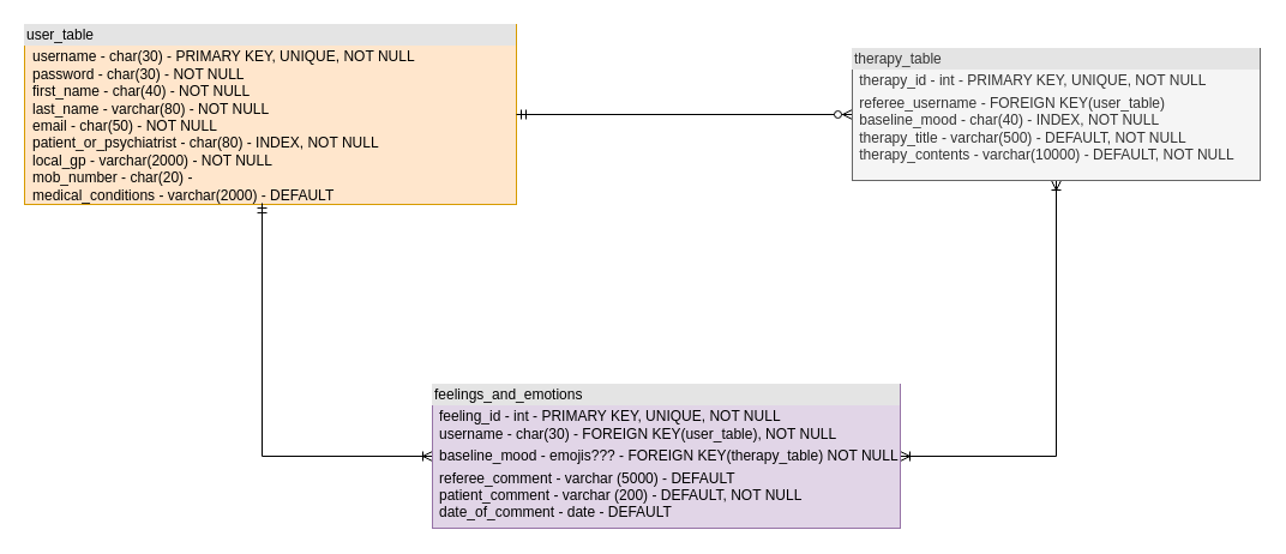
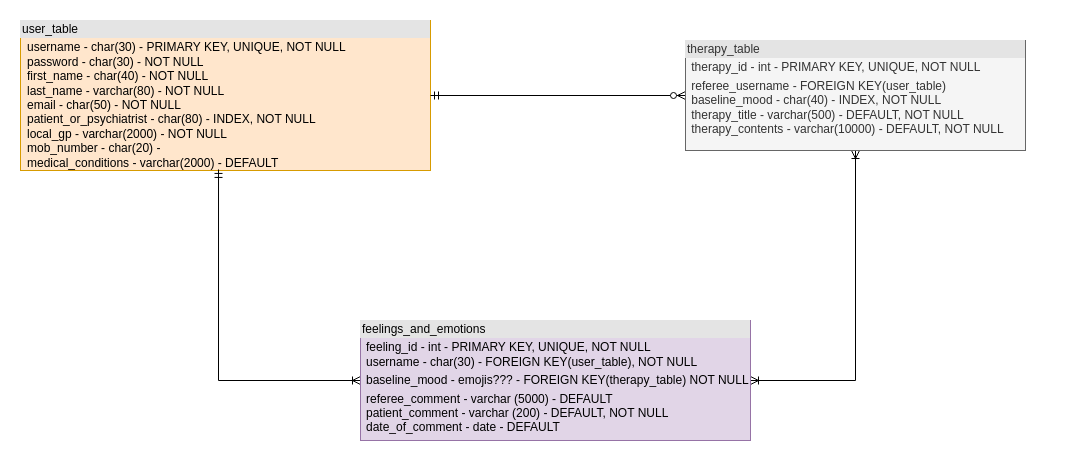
  <mxCell id="0" />
  <mxCell id="1" parent="0" />
  <mxCell id="2" value="&lt;div style=&quot;box-sizing: border-box ; width: 100% ; background: #e4e4e4 ; padding: 2px&quot;&gt;user_table&lt;/div&gt;&lt;table style=&quot;width: 100% ; font-size: 1em&quot; cellpadding=&quot;2&quot; cellspacing=&quot;0&quot;&gt;&lt;tbody&gt;&lt;tr&gt;&lt;td&gt;&lt;br&gt;&lt;br&gt;&lt;br&gt;&lt;br&gt;&lt;br&gt;&lt;br&gt;&lt;br&gt;&lt;br&gt;&lt;br&gt;&lt;br&gt;&lt;br&gt;&lt;/td&gt;&lt;td&gt;username&amp;nbsp;- char(30) - PRIMARY KEY, UNIQUE, NOT NULL&lt;br&gt;password - char(30) - NOT NULL&lt;br&gt;first_name&amp;nbsp;- char(40) - NOT NULL&lt;br&gt;last_name&amp;nbsp;- varchar(80) - NOT NULL&lt;br&gt;email&amp;nbsp;- char(50) - NOT NULL&lt;br&gt;patient_or_psychiatrist - char(80) - INDEX, NOT NULL&lt;br&gt;local_gp - varchar(2000) - NOT NULL&lt;br&gt;mob_number - char(20) -&amp;nbsp;&lt;br&gt;medical_conditions - varchar(2000) - DEFAULT&lt;br&gt;&lt;br&gt;&lt;br&gt;&lt;/td&gt;&lt;/tr&gt;&lt;tr&gt;&lt;td&gt;&lt;br&gt;&lt;/td&gt;&lt;td&gt;&lt;br&gt;&lt;/td&gt;&lt;/tr&gt;&lt;tr&gt;&lt;td&gt;&lt;/td&gt;&lt;td&gt;&lt;br&gt;&lt;/td&gt;&lt;/tr&gt;&lt;/tbody&gt;&lt;/table&gt;" style="verticalAlign=top;align=left;overflow=fill;html=1;fillColor=#ffe6cc;strokeColor=#d79b00;" vertex="1" parent="1"><mxGeometry x="20" y="20" width="410" height="150" as="geometry" /></mxCell>
  <mxCell id="3" style="edgeStyle=orthogonalEdgeStyle;rounded=0;orthogonalLoop=1;jettySize=auto;html=1;entryX=0.5;entryY=1;entryDx=0;entryDy=0;startArrow=ERoneToMany;startFill=0;endArrow=ERoneToMany;endFill=0;exitX=1;exitY=0.5;exitDx=0;exitDy=0;" edge="1" parent="1" source="5" target="7"><mxGeometry relative="1" as="geometry" /></mxCell>
  <mxCell id="4" style="edgeStyle=orthogonalEdgeStyle;rounded=0;orthogonalLoop=1;jettySize=auto;html=1;entryX=0.483;entryY=0.993;entryDx=0;entryDy=0;startArrow=ERoneToMany;startFill=0;endArrow=ERmandOne;endFill=0;entryPerimeter=0;" edge="1" parent="1" source="5" target="2"><mxGeometry relative="1" as="geometry"><Array as="points"><mxPoint x="218" y="380" /></Array></mxGeometry></mxCell>
  <mxCell id="5" value="&lt;div style=&quot;box-sizing: border-box ; width: 100% ; background: #e4e4e4 ; padding: 2px&quot;&gt;feelings_and_emotions&lt;/div&gt;&lt;table style=&quot;width: 100% ; font-size: 1em&quot; cellpadding=&quot;2&quot; cellspacing=&quot;0&quot;&gt;&lt;tbody&gt;&lt;tr&gt;&lt;td&gt;&lt;br&gt;&lt;/td&gt;&lt;td&gt;feeling_id - int - PRIMARY KEY, UNIQUE, NOT NULL&amp;nbsp;&lt;br&gt;username - char(30) - FOREIGN KEY(user_table), NOT NULL&lt;/td&gt;&lt;/tr&gt;&lt;tr&gt;&lt;td&gt;&lt;br&gt;&lt;/td&gt;&lt;td&gt;baseline_mood - emojis??? - FOREIGN KEY(therapy_table) NOT NULL&lt;br&gt;&lt;/td&gt;&lt;/tr&gt;&lt;tr&gt;&lt;td&gt;&lt;/td&gt;&lt;td&gt;referee_comment - varchar (5000) - DEFAULT&lt;br&gt;patient_comment - varchar (200) - DEFAULT, NOT NULL&lt;br&gt;date_of_comment - date - DEFAULT&lt;br&gt;&lt;br&gt;&lt;/td&gt;&lt;/tr&gt;&lt;/tbody&gt;&lt;/table&gt;" style="verticalAlign=top;align=left;overflow=fill;html=1;fillColor=#e1d5e7;strokeColor=#9673a6;" vertex="1" parent="1"><mxGeometry x="360" y="320" width="390" height="120" as="geometry" /></mxCell>
  <mxCell id="6" style="edgeStyle=orthogonalEdgeStyle;rounded=0;orthogonalLoop=1;jettySize=auto;html=1;entryX=1;entryY=0.5;entryDx=0;entryDy=0;endArrow=ERmandOne;endFill=0;startArrow=ERzeroToMany;startFill=1;" edge="1" parent="1" source="7" target="2"><mxGeometry relative="1" as="geometry" /></mxCell>
- <mxCell id="7" value="&lt;div style=&quot;box-sizing: border-box ; width: 100% ; background: #e4e4e4 ; padding: 2px&quot;&gt;therapy_table&lt;/div&gt;&lt;table style=&quot;width: 100% ; font-size: 1em&quot; cellpadding=&quot;2&quot; cellspacing=&quot;0&quot;&gt;&lt;tbody&gt;&lt;tr&gt;&lt;td&gt;&lt;br&gt;&lt;/td&gt;&lt;td&gt;therapy_id - int - PRIMARY KEY, UNIQUE, NOT NULL&lt;/td&gt;&lt;/tr&gt;&lt;tr&gt;&lt;td&gt;&lt;br&gt;&lt;/td&gt;&lt;td&gt;referee_username - FOREIGN KEY(user_table)&lt;br&gt;baseline_mood - char(40) - INDEX, NOT NULL&lt;br&gt;therapy_title - varchar(500) - DEFAULT, NOT NULL&lt;br&gt;therapy_contents - varchar(10000) - DEFAULT, NOT NULL&lt;/td&gt;&lt;/tr&gt;&lt;tr&gt;&lt;td&gt;&lt;/td&gt;&lt;td&gt;&lt;br&gt;&lt;/td&gt;&lt;/tr&gt;&lt;/tbody&gt;&lt;/table&gt;" style="verticalAlign=top;align=left;overflow=fill;html=1;fillColor=#f5f5f5;strokeColor=#666666;fontColor=#333333;" vertex="1" parent="1"><mxGeometry x="710" y="40" width="340" height="110" as="geometry" /></mxCell>
+ <mxCell id="7" value="&lt;div style=&quot;box-sizing: border-box ; width: 100% ; background: #e4e4e4 ; padding: 2px&quot;&gt;therapy_table&lt;/div&gt;&lt;table style=&quot;width: 100% ; font-size: 1em&quot; cellpadding=&quot;2&quot; cellspacing=&quot;0&quot;&gt;&lt;tbody&gt;&lt;tr&gt;&lt;td&gt;&lt;br&gt;&lt;/td&gt;&lt;td&gt;therapy_id - int - PRIMARY KEY, UNIQUE, NOT NULL&lt;/td&gt;&lt;/tr&gt;&lt;tr&gt;&lt;td&gt;&lt;br&gt;&lt;/td&gt;&lt;td&gt;referee_username - FOREIGN KEY(user_table)&lt;br&gt;baseline_mood - char(40) - INDEX, NOT NULL&lt;br&gt;therapy_title - varchar(500) - DEFAULT, NOT NULL&lt;br&gt;therapy_contents - varchar(10000) - DEFAULT, NOT NULL&lt;/td&gt;&lt;/tr&gt;&lt;tr&gt;&lt;td&gt;&lt;/td&gt;&lt;td&gt;&lt;br&gt;&lt;/td&gt;&lt;/tr&gt;&lt;/tbody&gt;&lt;/table&gt;" style="verticalAlign=top;align=left;overflow=fill;html=1;fillColor=#f5f5f5;strokeColor=#666666;fontColor=#333333;" vertex="1" parent="1"><mxGeometry x="685" y="40" width="340" height="110" as="geometry" /></mxCell>
